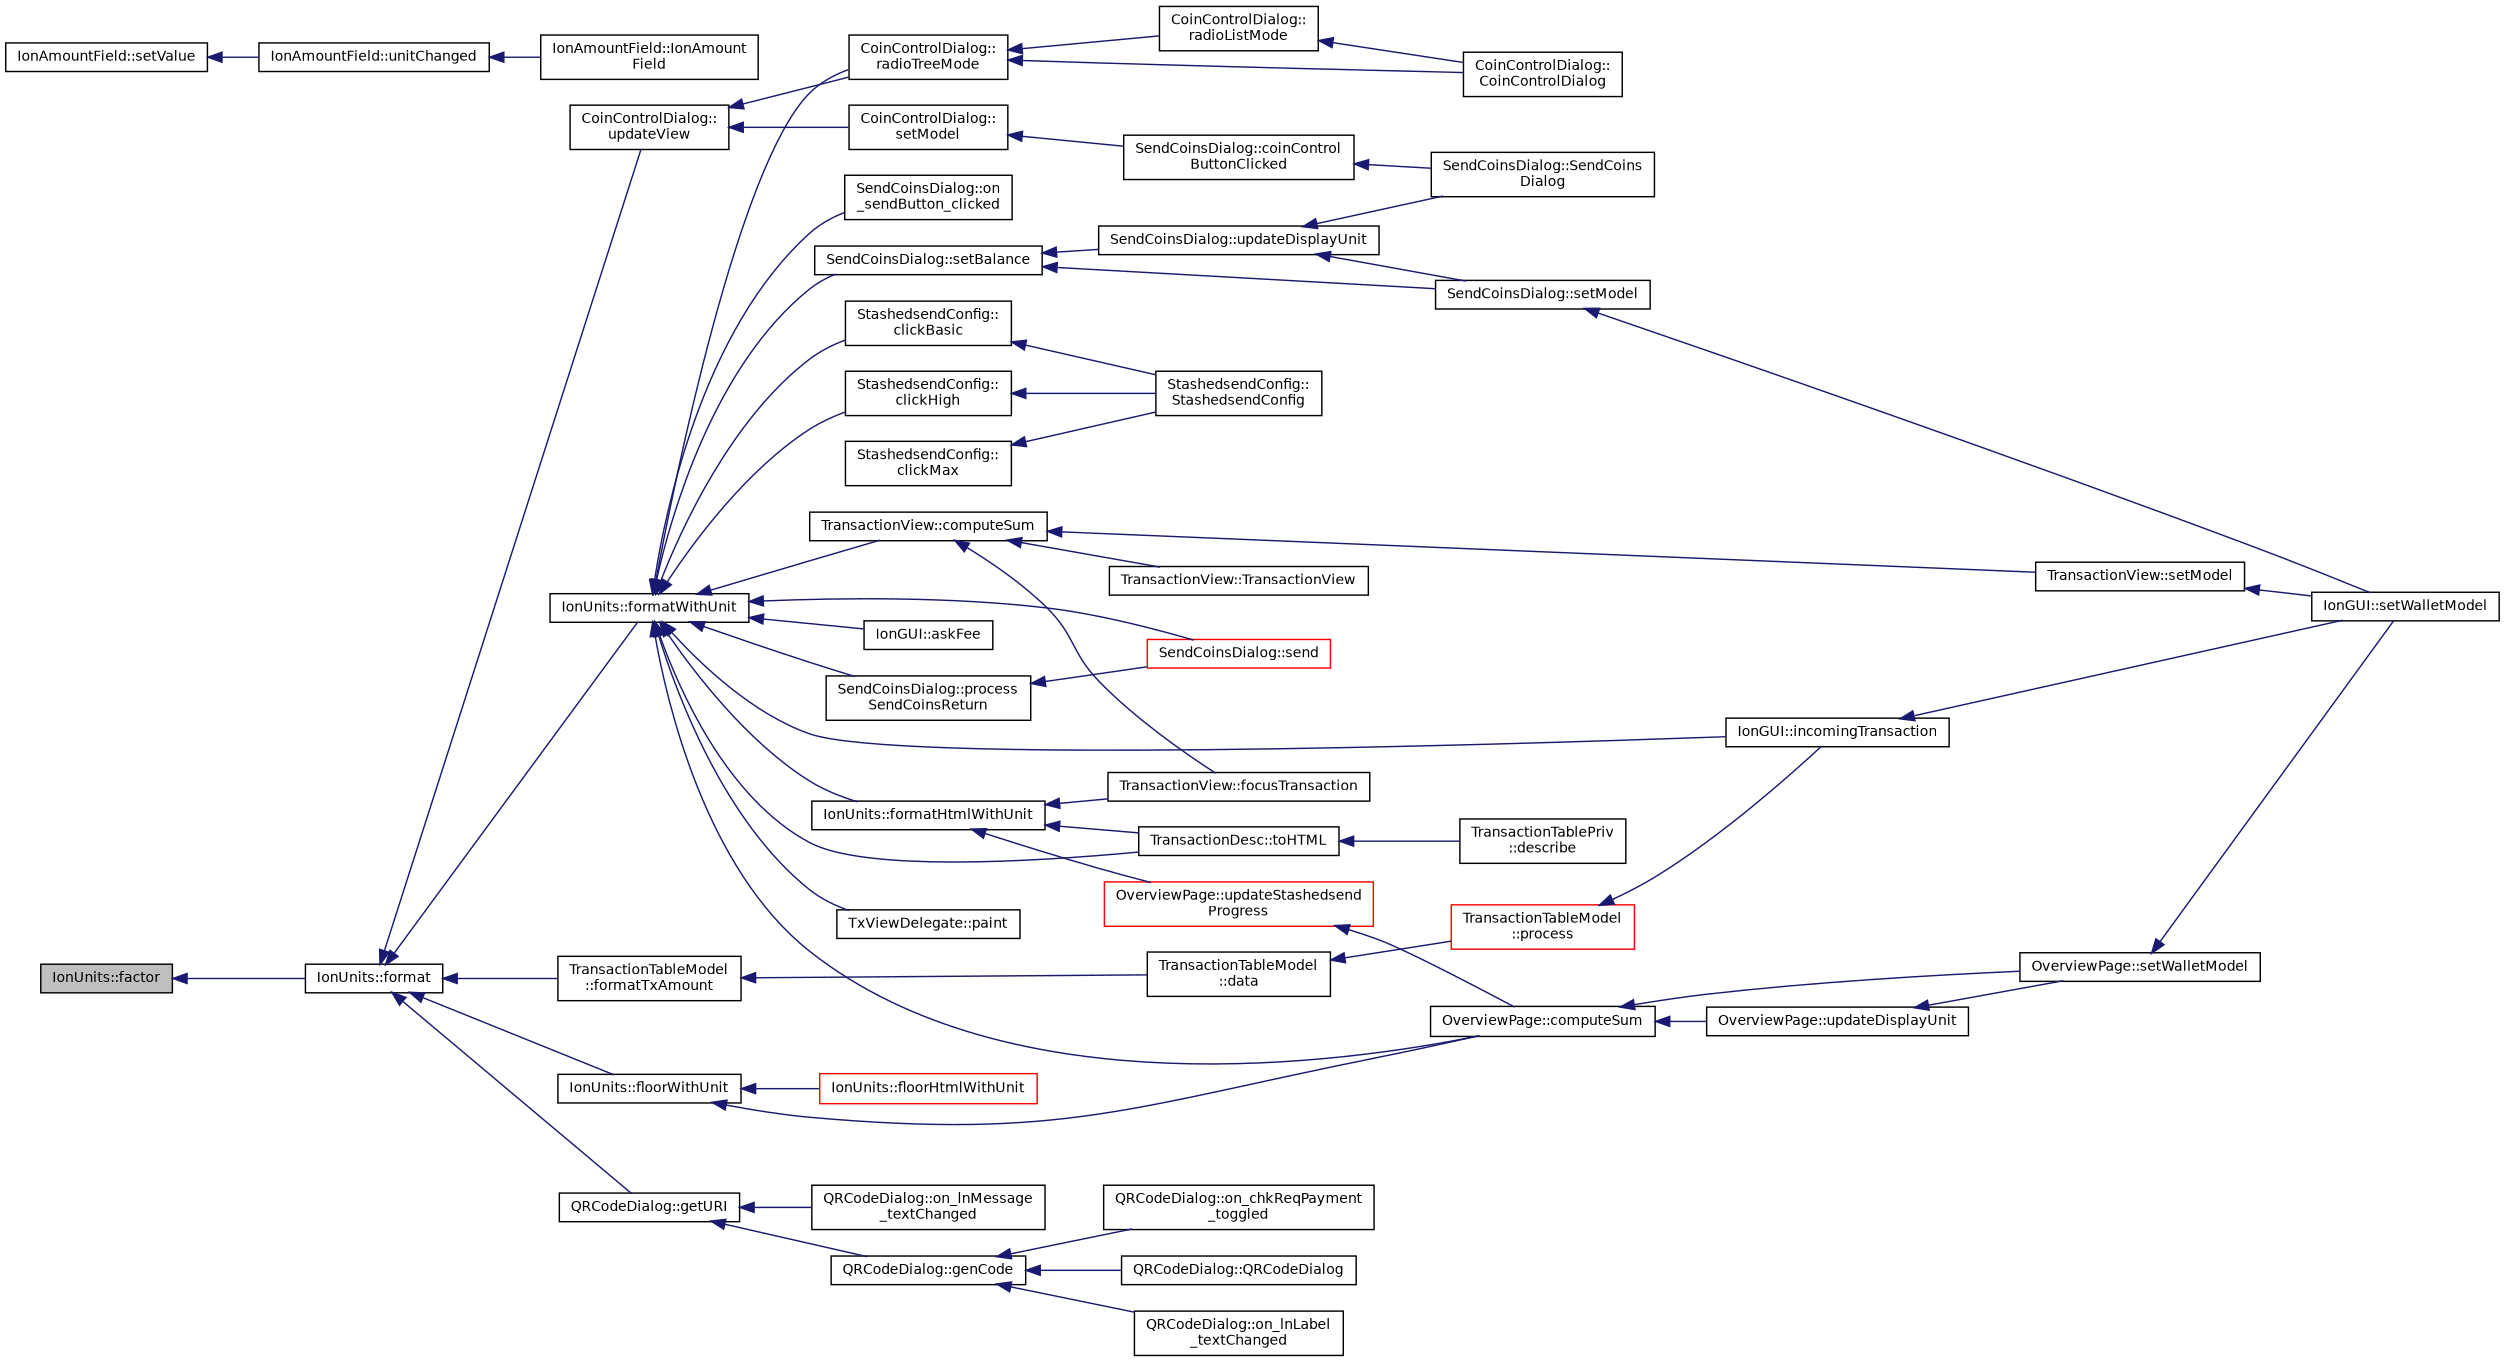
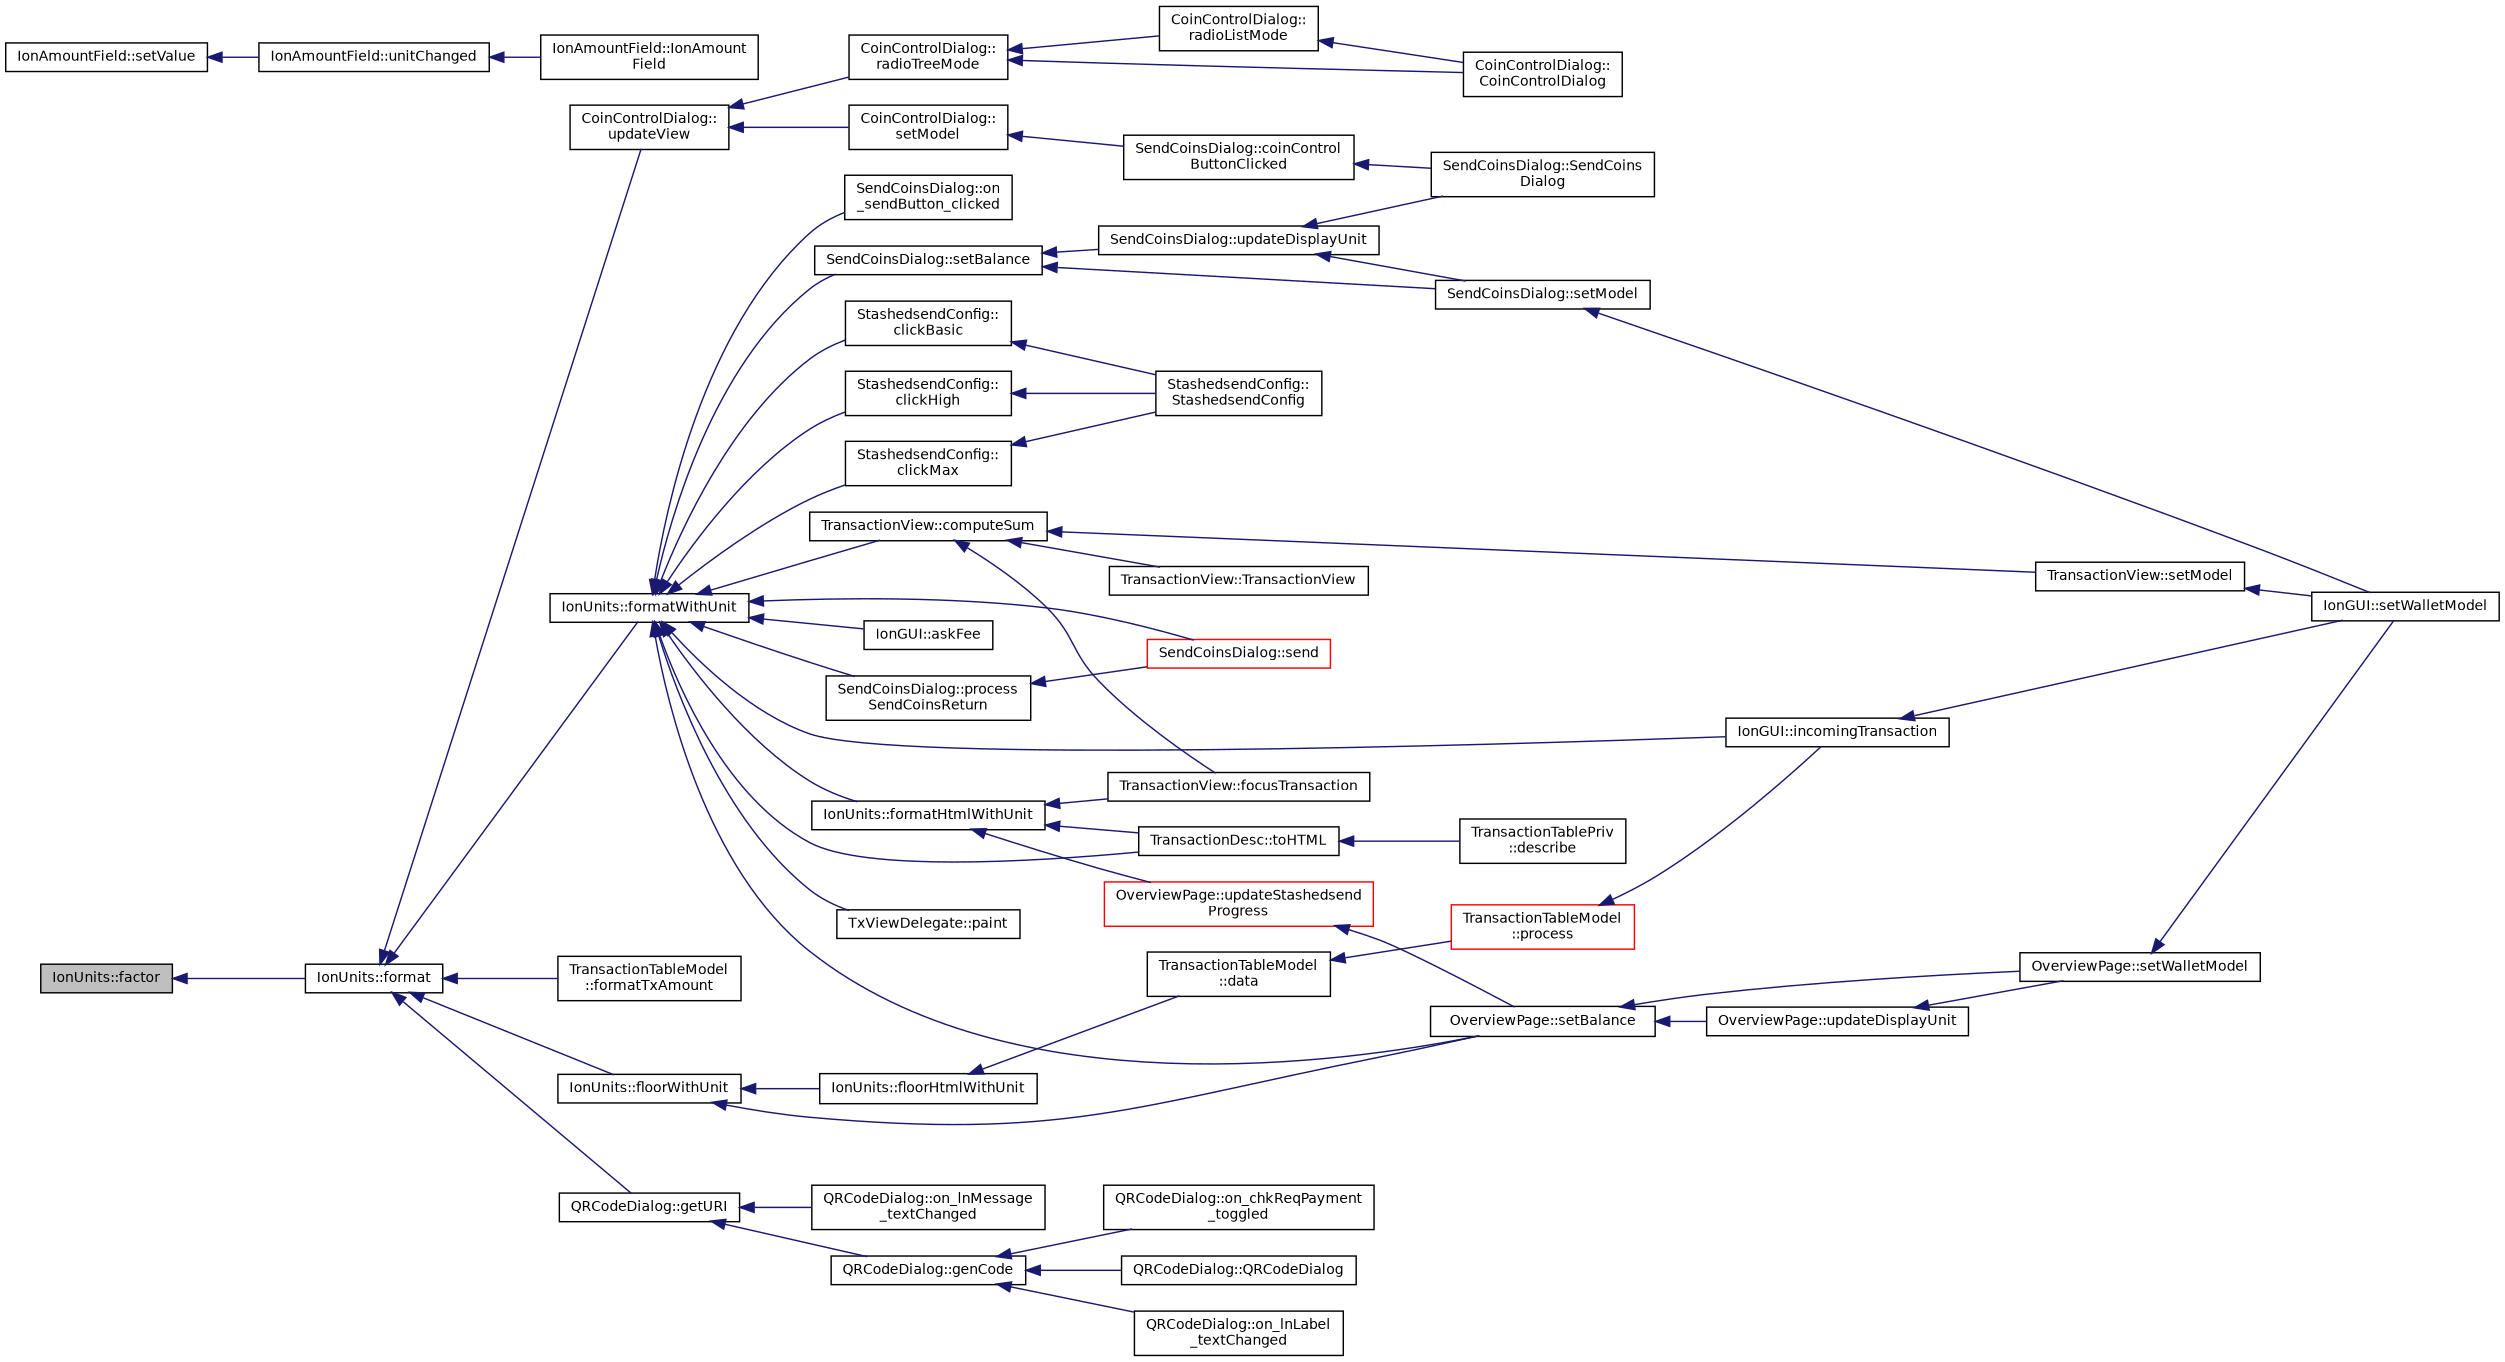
  digraph {
    rankdir=LR
    node [color=black fillcolor=white fontname=Helvetica fontsize=10 shape=record style=filled]
    edge [color=midnightblue dir=back fontname=Helvetica fontsize=10 labelfontname=Helvetica labelfontsize=10 style=solid]
    n1 [fillcolor=grey75 fontcolor=black height=0.2 label="IonUnits::factor" width=0.4]
    n2 [height=0.2 label="IonUnits::format" width=0.4]
    n3 [height=0.2 label="CoinControlDialog::\lupdateView" width=0.4]
    n4 [height=0.2 label="IonUnits::formatWithUnit" width=0.4]
    n5 [height=0.2 label="IonUnits::floorWithUnit" width=0.4]
    n6 [height=0.2 label="QRCodeDialog::getURI" width=0.4]
    n7 [height=0.2 label="TransactionTableModel\l::formatTxAmount" width=0.4]
    n8 [height=0.2 label="CoinControlDialog::\lsetModel" width=0.4]
    n9 [height=0.2 label="CoinControlDialog::\lradioTreeMode" width=0.4]
    n10 [height=0.2 label="IonAmountField::setValue" width=0.4]
    n11 [height=0.2 label="IonAmountField::unitChanged" width=0.4]
    n12 [height=0.2 label="IonGUI::askFee" width=0.4]
    n13 [height=0.2 label="IonGUI::incomingTransaction" width=0.4]
    n14 [height=0.2 label="IonUnits::formatHtmlWithUnit" width=0.4]
-   n15 [height=0.2 label="OverviewPage::computeSum" width=0.4]
+   n15 [height=0.2 label="OverviewPage::setBalance" width=0.4]
    n16 [color=red height=0.2 label="SendCoinsDialog::send" width=0.4]
    n17 [height=0.2 label="TransactionDesc::toHTML" width=0.4]
    n18 [height=0.2 label="TxViewDelegate::paint" width=0.4]
    n19 [height=0.2 label="SendCoinsDialog::on\l_sendButton_clicked" width=0.4]
    n20 [height=0.2 label="SendCoinsDialog::setBalance" width=0.4]
    n21 [height=0.2 label="SendCoinsDialog::process\lSendCoinsReturn" width=0.4]
    n22 [height=0.2 label="StashedsendConfig::\lclickBasic" width=0.4]
    n23 [height=0.2 label="StashedsendConfig::\lclickHigh" width=0.4]
    n24 [height=0.2 label="StashedsendConfig::\lclickMax" width=0.4]
    n25 [height=0.2 label="TransactionView::computeSum" width=0.4]
-   n26 [color=red height=0.2 label="IonUnits::floorHtmlWithUnit" width=0.4]
+   n26 [height=0.2 label="IonUnits::floorHtmlWithUnit" width=0.4]
    n27 [height=0.2 label="QRCodeDialog::genCode" width=0.4]
    n28 [height=0.2 label="QRCodeDialog::on_lnMessage\l_textChanged" width=0.4]
    n29 [height=0.2 label="TransactionTableModel\l::data" width=0.4]
    n30 [height=0.2 label="SendCoinsDialog::coinControl\lButtonClicked" width=0.4]
    n31 [height=0.2 label="CoinControlDialog::\lradioListMode" width=0.4]
    n32 [height=0.2 label="CoinControlDialog::\lCoinControlDialog" width=0.4]
    n33 [height=0.2 label="SendCoinsDialog::SendCoins\lDialog" width=0.4]
    n34 [height=0.2 label="IonAmountField::IonAmount\lField" width=0.4]
    n35 [height=0.2 label="IonGUI::setWalletModel" width=0.4]
    n36 [color=red height=0.2 label="OverviewPage::updateStashedsend\lProgress" width=0.4]
    n37 [height=0.2 label="TransactionView::focusTransaction" width=0.4]
    n38 [height=0.2 label="OverviewPage::setWalletModel" width=0.4]
    n39 [height=0.2 label="OverviewPage::updateDisplayUnit" width=0.4]
    n40 [height=0.2 label="TransactionTablePriv\l::describe" width=0.4]
    n41 [height=0.2 label="SendCoinsDialog::setModel" width=0.4]
    n42 [height=0.2 label="SendCoinsDialog::updateDisplayUnit" width=0.4]
    n43 [height=0.2 label="StashedsendConfig::\lStashedsendConfig" width=0.4]
    n44 [height=0.2 label="TransactionView::TransactionView" width=0.4]
    n45 [height=0.2 label="TransactionView::setModel" width=0.4]
    n46 [height=0.2 label="QRCodeDialog::QRCodeDialog" width=0.4]
    n47 [height=0.2 label="QRCodeDialog::on_lnLabel\l_textChanged" width=0.4]
    n48 [height=0.2 label="QRCodeDialog::on_chkReqPayment\l_toggled" width=0.4]
    n49 [color=red height=0.2 label="TransactionTableModel\l::process" width=0.4]
    n1 -> n2
    n2 -> n3
    n2 -> n4
    n2 -> n5
    n2 -> n6
    n2 -> n7
    n3 -> n8
    n3 -> n9
    n4 -> n12
    n4 -> n13
    n4 -> n14
    n4 -> n15
    n4 -> n16
    n4 -> n17
    n4 -> n18
    n4 -> n19
    n4 -> n20
    n4 -> n21
    n4 -> n22
    n4 -> n23
-   n4 -> n9
+   n4 -> n24
    n4 -> n25
    n5 -> n15
    n5 -> n26
    n6 -> n27
    n6 -> n28
-   n7 -> n29
+   n26 -> n29
    n8 -> n30
    n9 -> n31
    n9 -> n32
    n10 -> n11
    n11 -> n34
    n13 -> n35
    n14 -> n17
    n14 -> n36
    n14 -> n37
    n15 -> n38
    n15 -> n39
    n17 -> n40
    n20 -> n41
    n20 -> n42
    n21 -> n16
    n22 -> n43
    n23 -> n43
    n24 -> n43
    n25 -> n37
    n25 -> n44
    n25 -> n45
    n27 -> n46
    n27 -> n47
    n27 -> n48
    n29 -> n49
    n30 -> n33
    n31 -> n32
    n36 -> n15
    n38 -> n35
    n39 -> n38
    n41 -> n35
    n42 -> n33
    n42 -> n41
    n45 -> n35
    n49 -> n13
  }
